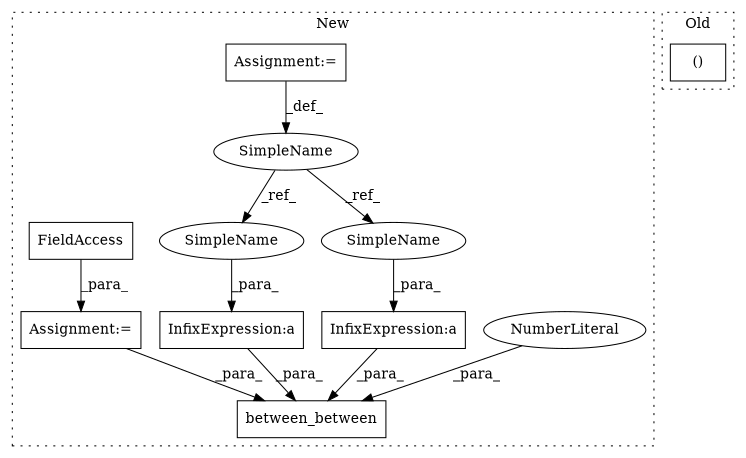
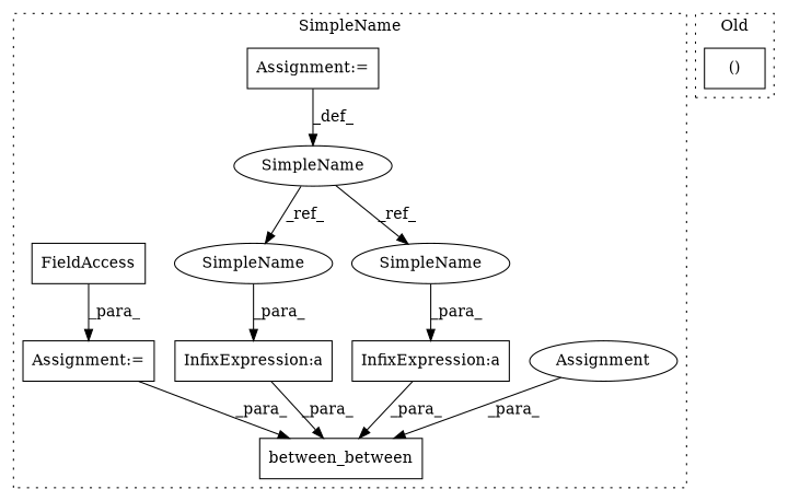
  digraph {
    node [a=42 l=3 shape=box]
    n1 [a=32 l="13,1" label=between_between s="3148,3250"]
-   n2 [a=34 label=NumberLiteral s=3245 shape=ellipse]
+   n2 [a=34 label=Assignment s=3245 shape=ellipse]
    n3 [a=27 label="InfixExpression:a" s=3185]
    n4 [a=27 label="InfixExpression:a" s=3224]
    n5 [l=17 label=SimpleName s=2790 shape=ellipse]
    n6 [a=7 l=1 label="Assignment:=" s=2807]
    n7 [a=7 l=1 label="Assignment:=" s=2867]
    n8 [a=22 l=24 label=FieldAccess s=2868]
    n9 [l=17 label=SimpleName s=3227 shape=ellipse]
    n10 [l=17 label=SimpleName s=3188 shape=ellipse]
    n11 [a=106 l=45 label="()" s=2744]
    subgraph cluster_1 {
-     label=New
+     label=SimpleName
      style=dotted
      n1
      n2
      n3
      n4
      n5
      n6
      n7
      n8
      n9
      n10
    }
    subgraph cluster_2 {
      label=Old
      style=dotted
      n11
    }
    n2 -> n1 [label=_para_]
    n3 -> n1 [label=_para_]
    n4 -> n1 [label=_para_]
    n5 -> n9 [label=_ref_]
    n5 -> n10 [label=_ref_]
    n6 -> n5 [label=_def_]
    n7 -> n1 [label=_para_]
    n8 -> n7 [label=_para_]
    n9 -> n4 [label=_para_]
    n10 -> n3 [label=_para_]
  }
